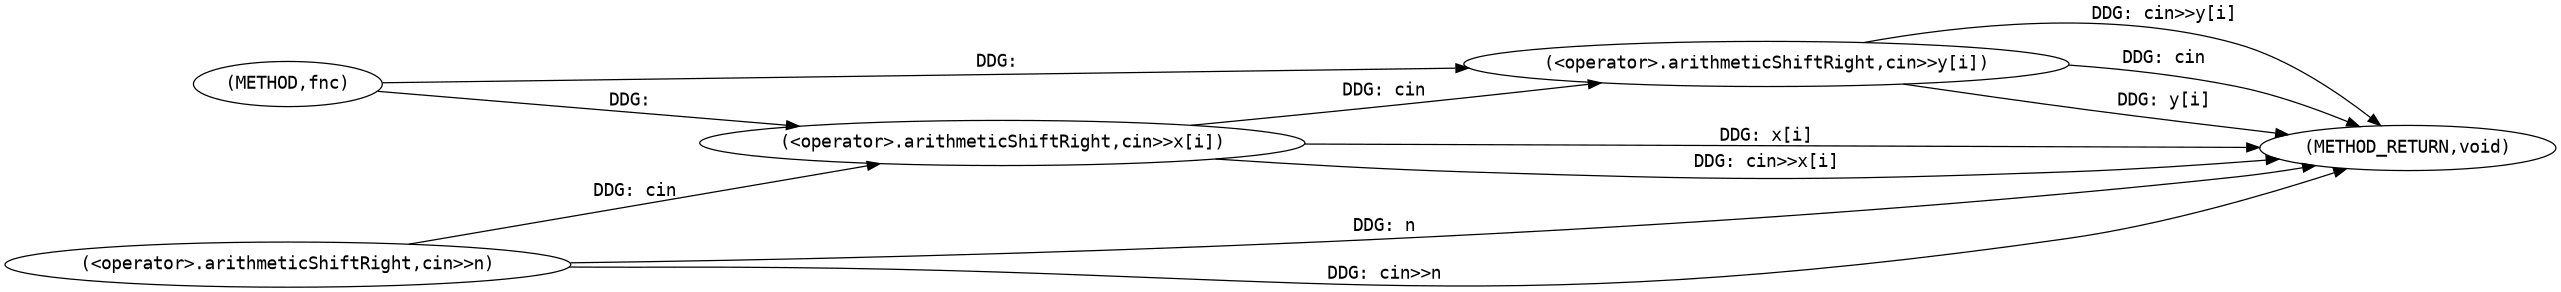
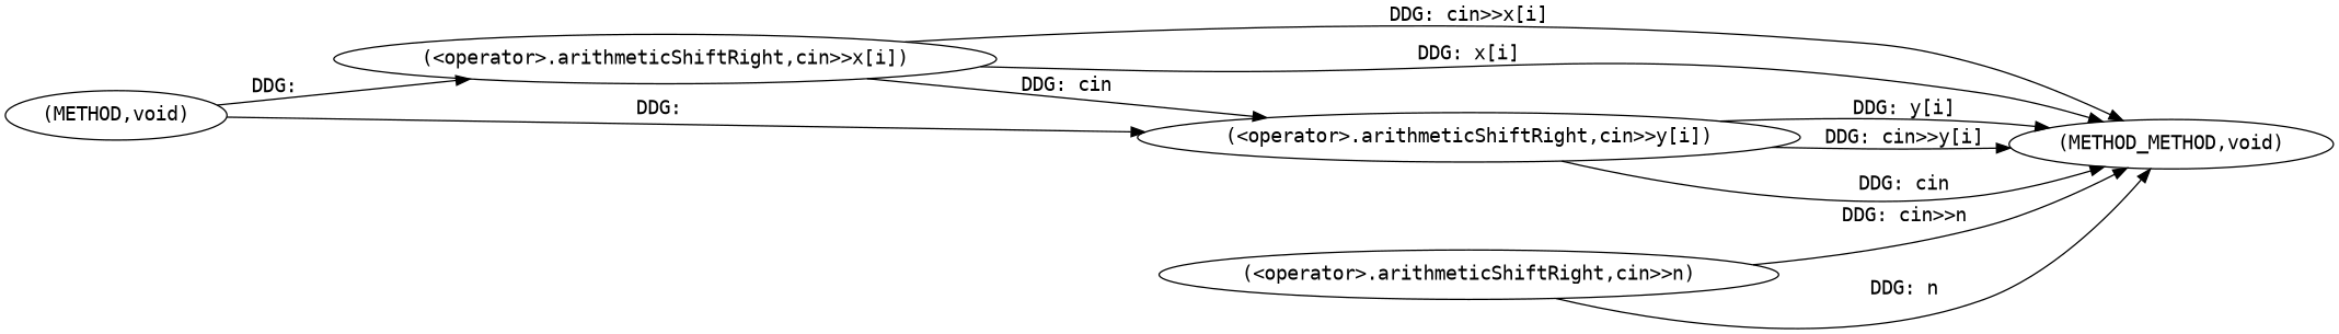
  digraph {
    fontname="DejaVu Sans Mono"
    rankdir=LR
    node [fontname="DejaVu Sans Mono"]
    edge [fontname="DejaVu Sans Mono"]
-   n1 [label="(METHOD,fnc)"]
+   n1 [label="(METHOD,void)"]
    n2 [label="(<operator>.arithmeticShiftRight,cin>>x[i])"]
    n3 [label="(<operator>.arithmeticShiftRight,cin>>y[i])"]
    n4 [label="(<operator>.arithmeticShiftRight,cin>>n)"]
-   n5 [label="(METHOD_RETURN,void)"]
+   n5 [label="(METHOD_METHOD,void)"]
    n1 -> n2 [label="DDG: "]
    n1 -> n3 [label="DDG: "]
    n2 -> n3 [label="DDG: cin"]
    n2 -> n5 [label="DDG: x[i]"]
    n2 -> n5 [label="DDG: cin>>x[i]"]
    n3 -> n5 [label="DDG: cin"]
    n3 -> n5 [label="DDG: y[i]"]
    n3 -> n5 [label="DDG: cin>>y[i]"]
-   n4 -> n2 [label="DDG: cin"]
    n4 -> n5 [label="DDG: n"]
    n4 -> n5 [label="DDG: cin>>n"]
  }
